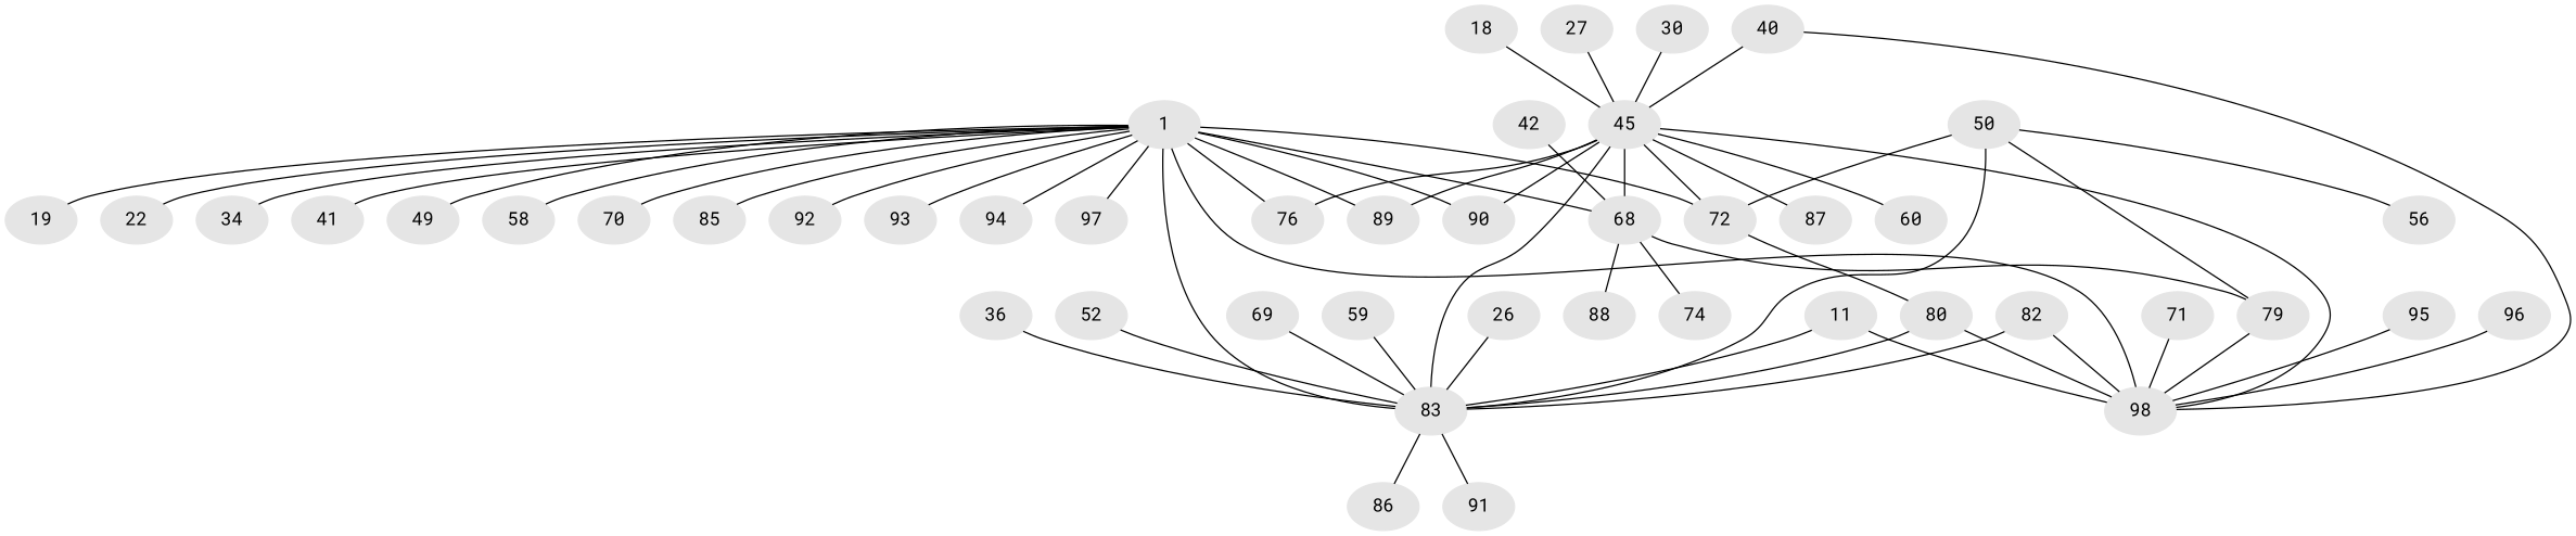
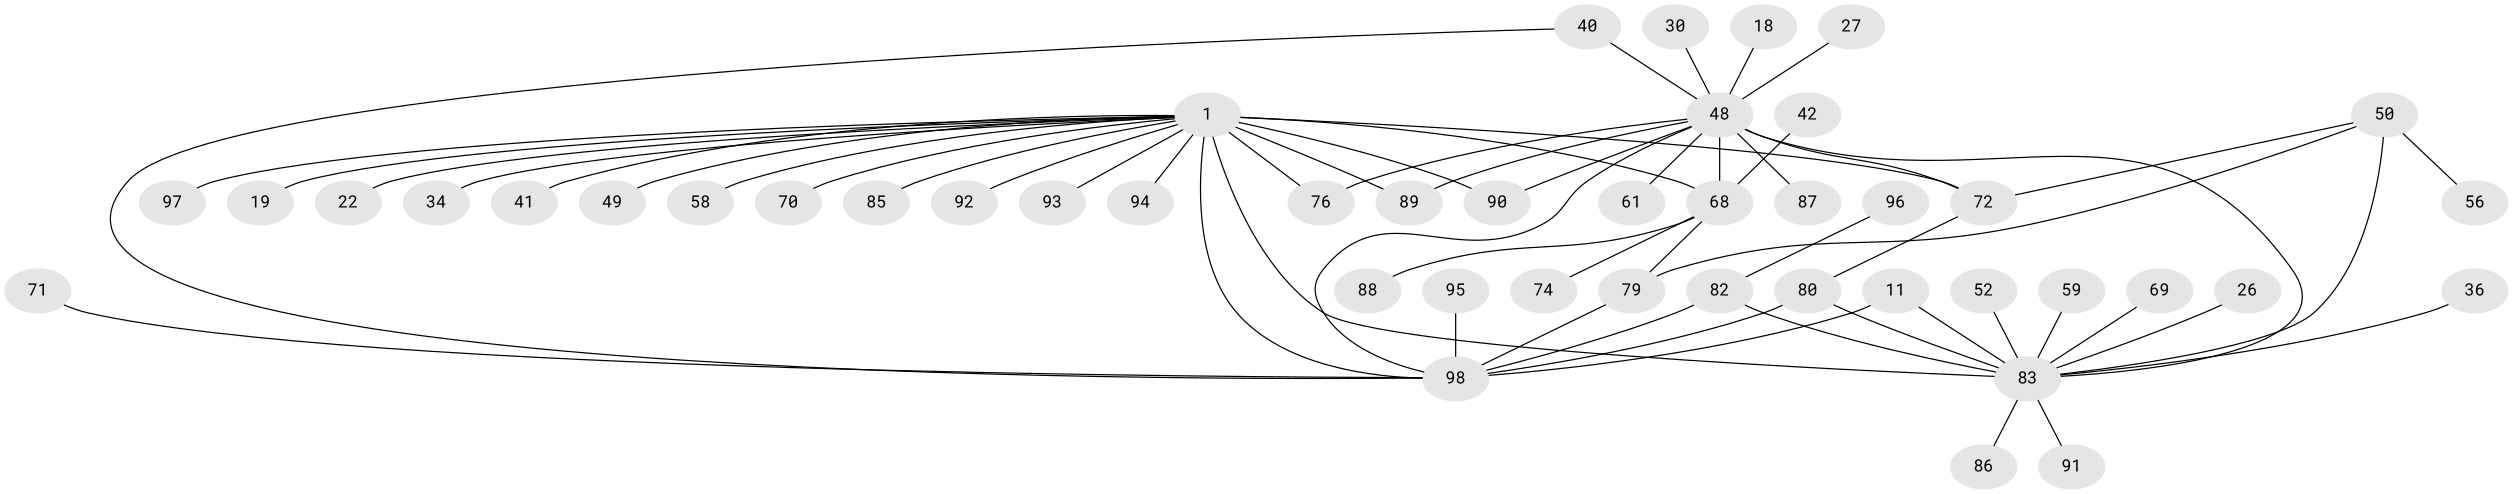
  graph {
    fontname="Roboto Mono"
    node [color=gray90 fontname="Roboto Mono" style=filled]
    edge [fontname="Roboto Mono"]
    1
    19
    22
    34
    41
    49
    58
    68 [super="+4+53+38"]
    70
    72 [super="+65"]
    76 [super="+64"]
    83 [super="+7+48+77"]
    85 [super="+17"]
    89
    90
    92
    93
    94 [super="+25"]
    97
    98 [super="+28+63+32+27+31+33+67"]
    79 [super="+78"]
    74
    88
    80 [super="+20+51"]
    86 [super="+43"]
    91 [super="+66"]
-   45 [super="+9"]
-   61 [super="+29+55" label=60]
+   45 [super="+9" label=48]
+   61 [super="+29+55"]
    87
    18
    n31 [label=27]
    26
    30
    36
    40 [super="+13"]
    42
    50 [super="+16+37+44"]
    n38 [label=56]
    52
    59
    69
    71
    n43 [label=11 super="+75"]
    82 [super="+39"]
    95
    96
    1 -- 19
    1 -- 22
    1 -- 34
    1 -- 41
    1 -- 49
    1 -- 58
    1 -- 68 [weight=4]
    1 -- 70
    1 -- 72 [weight=2]
    1 -- 76
    1 -- 83 [weight=4]
    1 -- 85 [weight=2]
    1 -- 89
    1 -- 90
    1 -- 92
    1 -- 93
    1 -- 94
    1 -- 97
    1 -- 98 [weight=3]
    68 -- 79
    68 -- 74
    68 -- 88
    72 -- 80
    83 -- 86
    83 -- 91
    79 -- 98 [weight=2]
    80 -- 83 [weight=2]
    80 -- 98
    45 -- 68 [weight=3]
    45 -- 72
    45 -- 76
    45 -- 83 [weight=4]
    45 -- 89
    45 -- 90
    45 -- 98
    45 -- 61
    45 -- 87
    18 -- 45
    n31 -- 45
    26 -- 83
    30 -- 45
    36 -- 83
    40 -- 98
    40 -- 45 [weight=2]
    42 -- 68
    50 -- 72 [weight=2]
    50 -- 83 [weight=2]
    50 -- 79
    50 -- n38
    52 -- 83
    59 -- 83
    69 -- 83
    71 -- 98
    n43 -- 83 [weight=2]
    n43 -- 98 [weight=2]
    82 -- 83
    82 -- 98
    95 -- 98
-   96 -- 98
+   96 -- 82
  }
